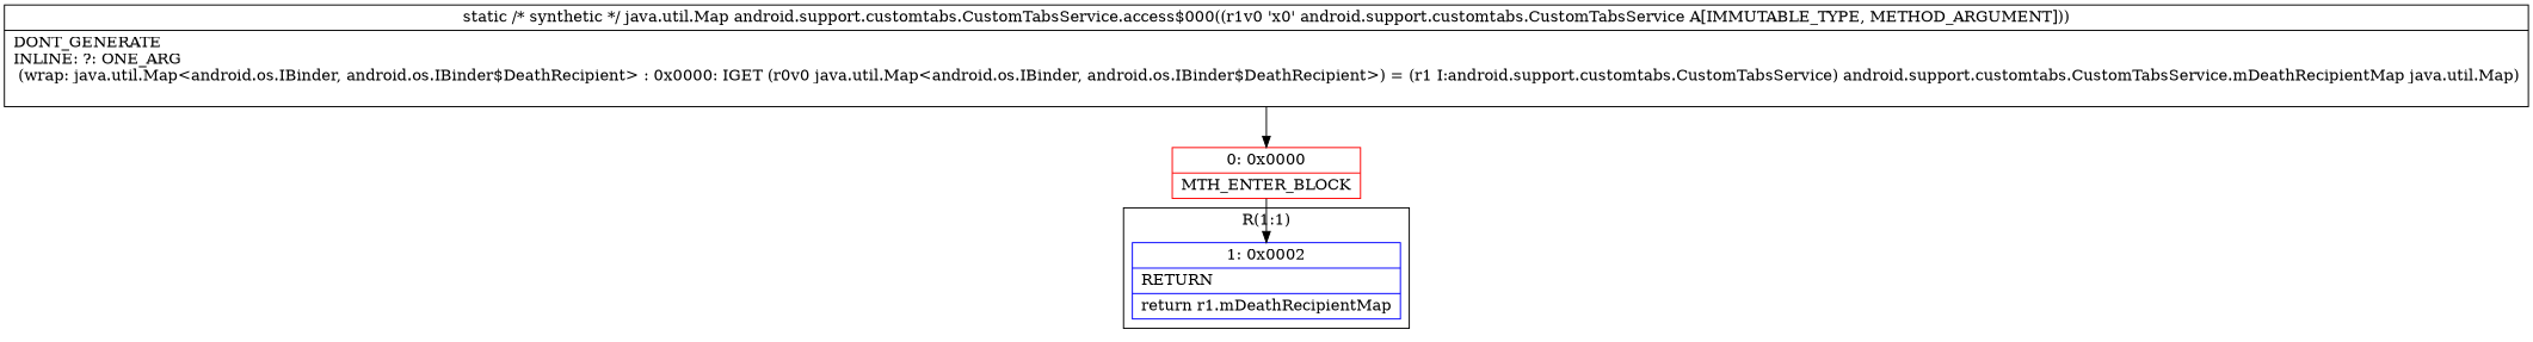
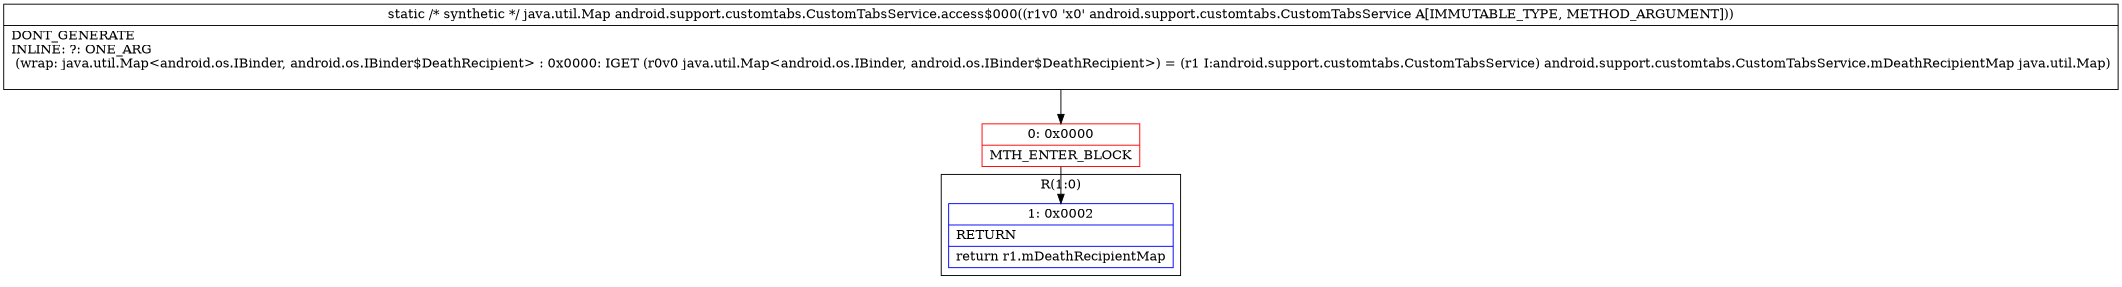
  digraph {
    node [shape=record]
    n1 [color=blue label="{1\:\ 0x0002|RETURN\l|return r1.mDeathRecipientMap\l}"]
    n2 [color=red label="{0\:\ 0x0000|MTH_ENTER_BLOCK\l}"]
    n3 [label="{static \/* synthetic *\/ java.util.Map android.support.customtabs.CustomTabsService.access$000((r1v0 'x0' android.support.customtabs.CustomTabsService A[IMMUTABLE_TYPE, METHOD_ARGUMENT]))  | DONT_GENERATE\lINLINE: ?: ONE_ARG  \l  (wrap: java.util.Map\<android.os.IBinder, android.os.IBinder$DeathRecipient\> : 0x0000: IGET  (r0v0 java.util.Map\<android.os.IBinder, android.os.IBinder$DeathRecipient\>) = (r1 I:android.support.customtabs.CustomTabsService) android.support.customtabs.CustomTabsService.mDeathRecipientMap java.util.Map)\l\l}"]
    subgraph cluster_1 {
-     label="R(1:1)"
+     label="R(1:0)"
      n1
    }
    n2 -> n1
    n3 -> n2
  }
